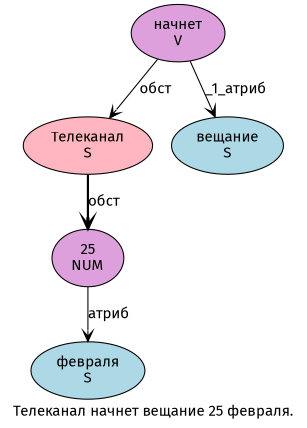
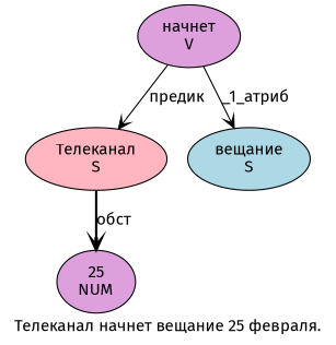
  digraph {
    fontname="Fira Sans"
    label="Телеканал начнет вещание 25 февраля."
    node [fillcolor=plum fontname="Fira Sans" penwidth=1 shape=ellipse style=filled]
    edge [arrowhead=vee fontname="Fira Sans" style=solid]
    n1 [fillcolor=lightpink label="Телеканал\nS"]
    n2 [label="25\nNUM"]
    n3 [label="начнет\nV"]
    n4 [fillcolor=lightblue label="вещание\nS"]
-   n5 [fillcolor=lightblue label="февраля\nS"]
    n1 -> n2 [label="обст" style=bold]
-   n2 -> n5 [label="атриб"]
-   n3 -> n1 [label="обст"]
+   n3 -> n1 [label="предик"]
    n3 -> n4 [label="_1_атриб"]
  }
